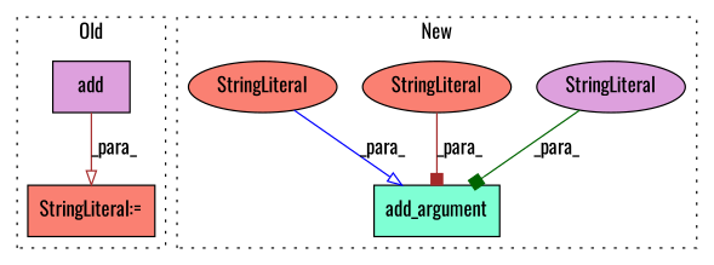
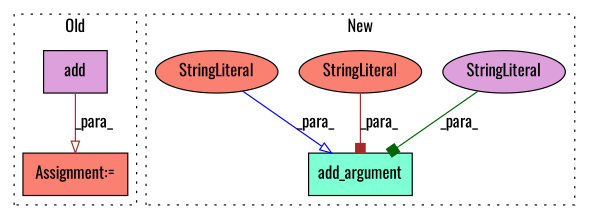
  digraph {
    fontname=Oswald
    node [a=45 fillcolor=salmon fontname=Oswald shape=box style=filled]
    edge [arrowhead=onormal color=brown fontname=Oswald]
    n1 [a=32 fillcolor=plum l="5,1" label=add s="1097,1110"]
-   n2 [a=7 l=1 label="StringLiteral:=" s=1091]
+   n2 [a=7 l=1 label="Assignment:=" s=1091]
    n3 [a=32 fillcolor=aquamarine l="13,1" label=add_argument s="2575,2676"]
    n4 [fillcolor=plum l=67 label=StringLiteral s=2609 shape=ellipse]
    n5 [l=10 label=StringLiteral s=2588 shape=ellipse]
    n6 [l=2 label=StringLiteral s=2606 shape=ellipse]
    subgraph cluster_1 {
      label=Old
      style=dotted
      n1
      n2
    }
    subgraph cluster_2 {
      label=New
      style=dotted
      n3
      n4
      n5
      n6
    }
    n1 -> n2 [label=_para_]
    n4 -> n3 [arrowhead=box color=darkgreen label=_para_]
    n5 -> n3 [arrowhead=box label=_para_]
    n6 -> n3 [color=blue label=_para_]
  }
